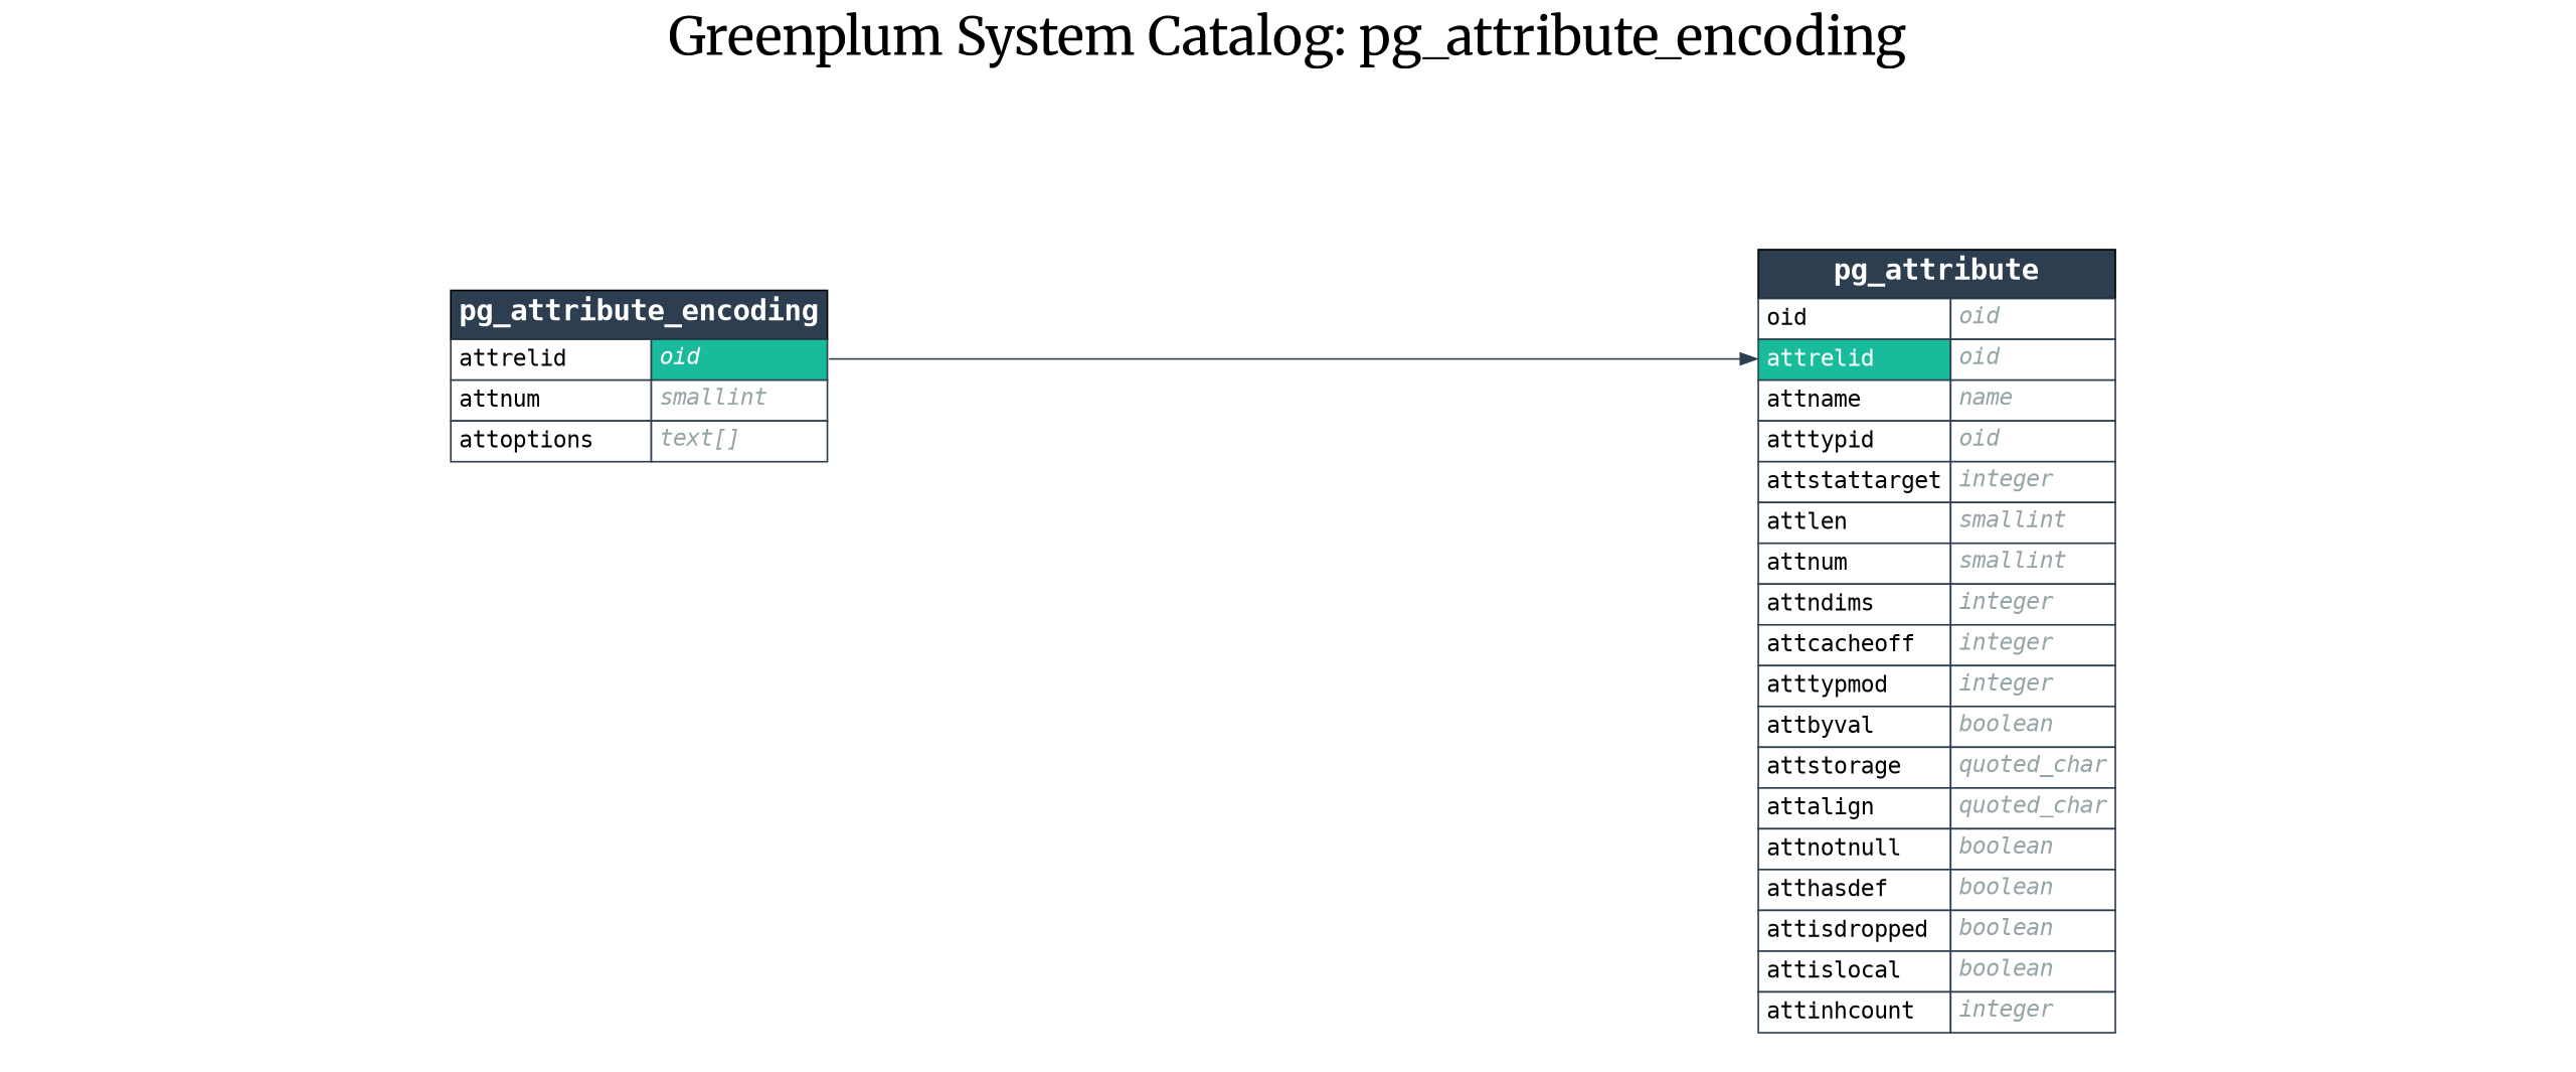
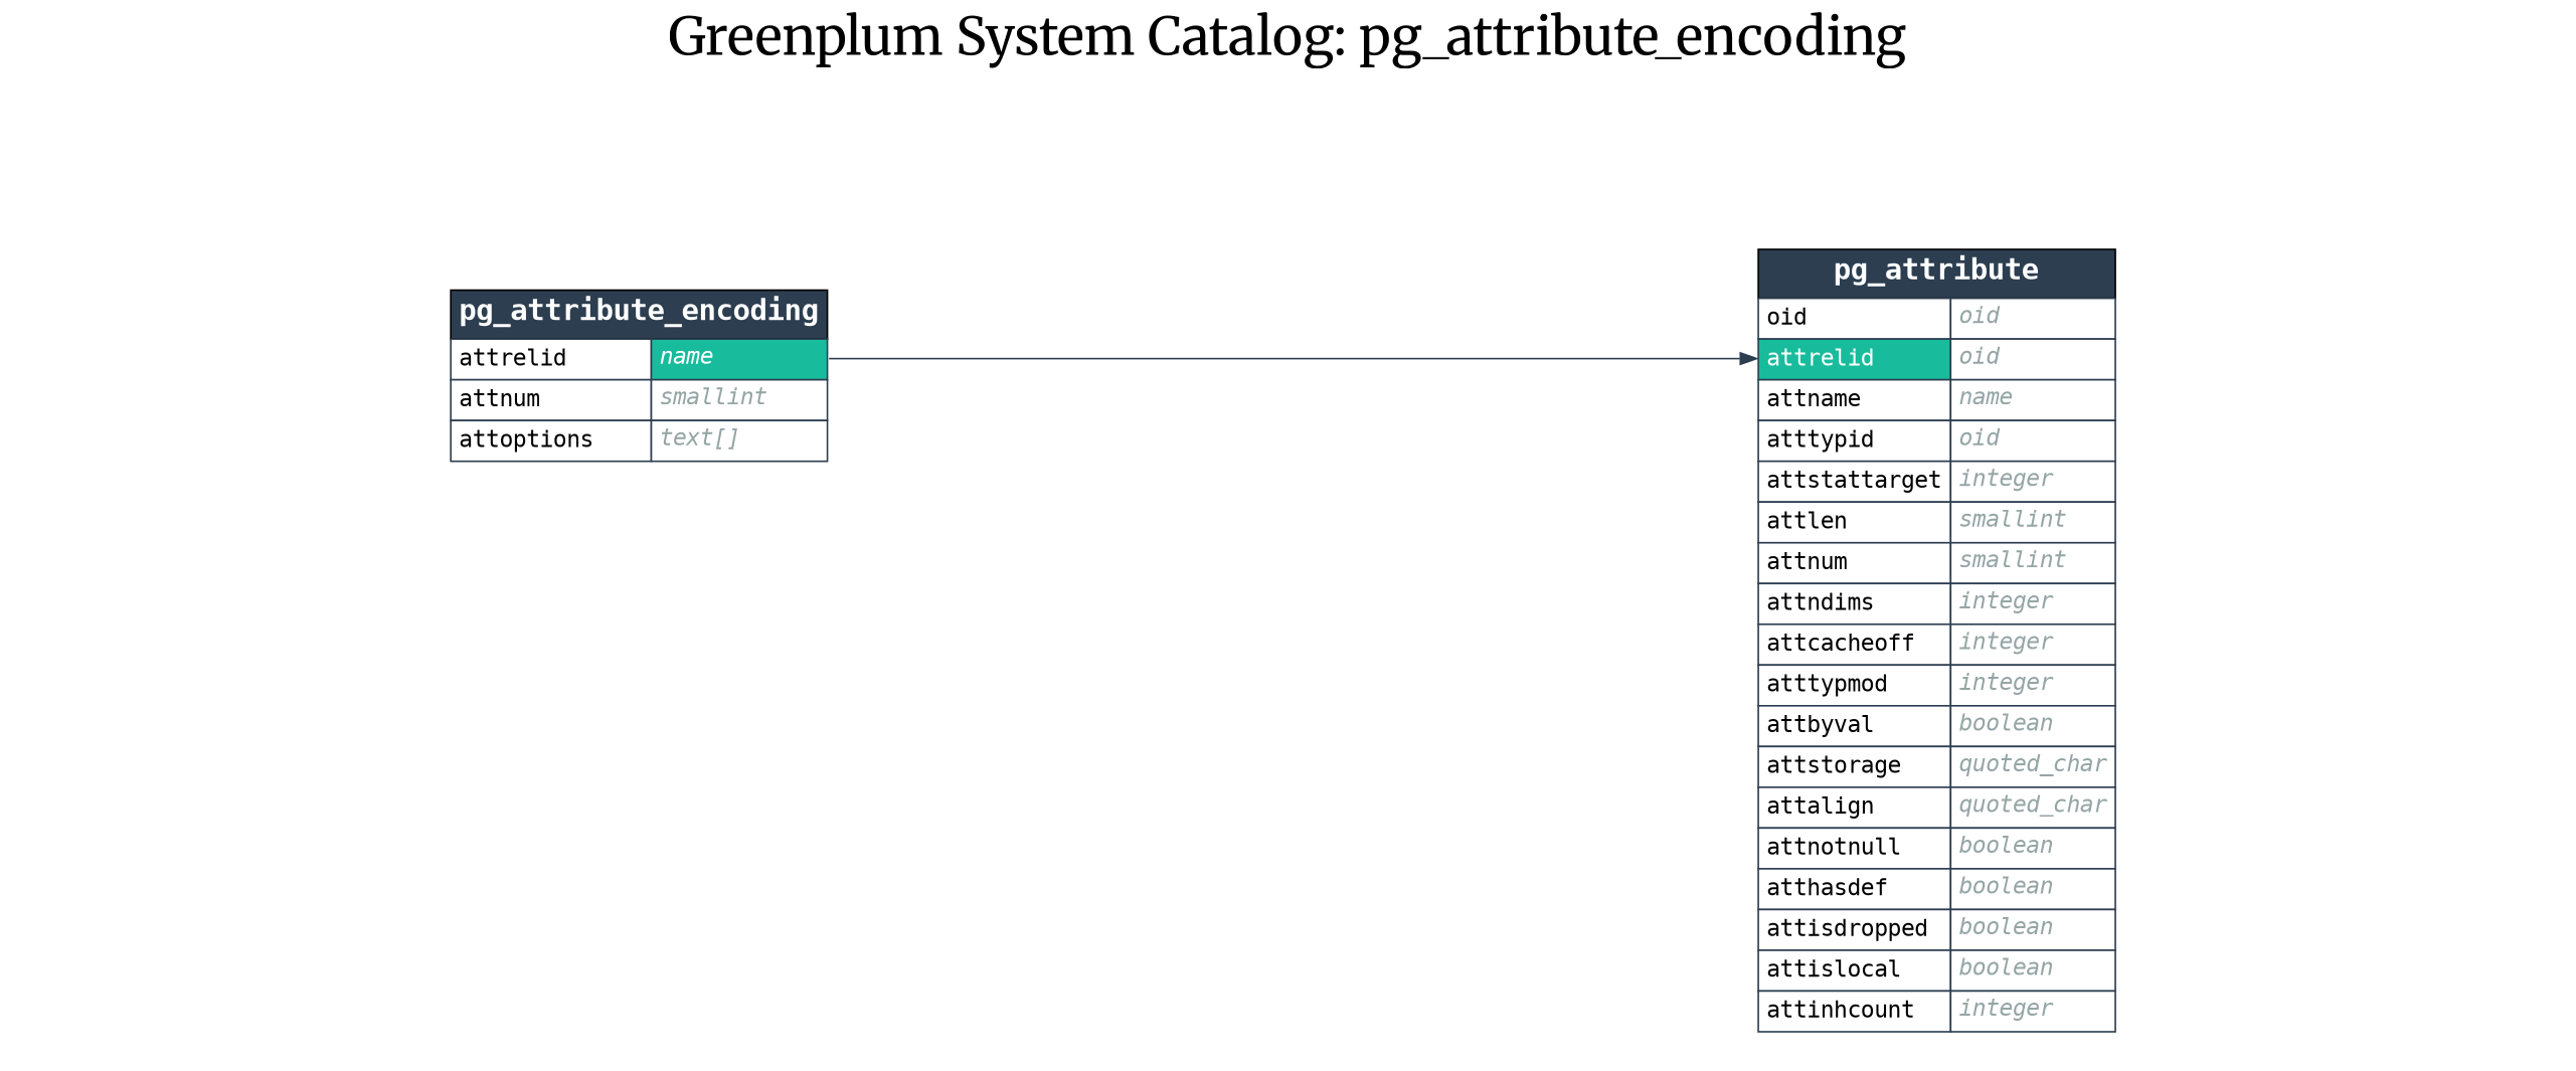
  digraph {
    fontname=Merriweather
    fontsize=32
    label="Greenplum System Catalog: pg_attribute_encoding"
    labelloc=t
    nodesep=0.5
    rankdir=LR
    ranksep=0.5
    node [shape=plaintext fontname=Merriweather]
-   n1 [label=<<FONT FACE="monospace"><TABLE BORDER="0" CELLBORDER="1" CELLSPACING="0" CELLPADDING="4"> <TR><TD BGCOLOR="#2c3e50" ALIGN="CENTER" COLSPAN="2"><FONT COLOR="#FFFFFF" POINT-SIZE="18"><B>pg_attribute_encoding</B></FONT></TD></TR>  <TR> <TD COLOR="#2c3e50" BGCOLOR="#FFFFFF" ALIGN="LEFT" PORT="attrelid_in"><FONT COLOR="#000000">attrelid</FONT></TD> <TD COLOR="#2c3e50" BGCOLOR="#18bc9c" ALIGN="LEFT" PORT="attrelid_out"><FONT COLOR="#FFFFFF"><I>oid</I></FONT></TD> </TR>  <TR> <TD COLOR="#2c3e50" BGCOLOR="#FFFFFF" ALIGN="LEFT" PORT="attnum_in"><FONT COLOR="#000000">attnum</FONT></TD> <TD COLOR="#2c3e50" BGCOLOR="#FFFFFF" ALIGN="LEFT" PORT="attnum_out"><FONT COLOR="#95a5a6"><I>smallint</I></FONT></TD> </TR>  <TR> <TD COLOR="#2c3e50" BGCOLOR="#FFFFFF" ALIGN="LEFT" PORT="attoptions_in"><FONT COLOR="#000000">attoptions</FONT></TD> <TD COLOR="#2c3e50" BGCOLOR="#FFFFFF" ALIGN="LEFT" PORT="attoptions_out"><FONT COLOR="#95a5a6"><I>text[]</I></FONT></TD> </TR>  </TABLE></FONT>>]
+   n1 [label=<<FONT FACE="monospace"><TABLE BORDER="0" CELLBORDER="1" CELLSPACING="0" CELLPADDING="4"> <TR><TD BGCOLOR="#2c3e50" ALIGN="CENTER" COLSPAN="2"><FONT COLOR="#FFFFFF" POINT-SIZE="18"><B>pg_attribute_encoding</B></FONT></TD></TR>  <TR> <TD COLOR="#2c3e50" BGCOLOR="#FFFFFF" ALIGN="LEFT" PORT="attrelid_in"><FONT COLOR="#000000">attrelid</FONT></TD> <TD COLOR="#2c3e50" BGCOLOR="#18bc9c" ALIGN="LEFT" PORT="attrelid_out"><FONT COLOR="#FFFFFF"><I>name</I></FONT></TD> </TR>  <TR> <TD COLOR="#2c3e50" BGCOLOR="#FFFFFF" ALIGN="LEFT" PORT="attnum_in"><FONT COLOR="#000000">attnum</FONT></TD> <TD COLOR="#2c3e50" BGCOLOR="#FFFFFF" ALIGN="LEFT" PORT="attnum_out"><FONT COLOR="#95a5a6"><I>smallint</I></FONT></TD> </TR>  <TR> <TD COLOR="#2c3e50" BGCOLOR="#FFFFFF" ALIGN="LEFT" PORT="attoptions_in"><FONT COLOR="#000000">attoptions</FONT></TD> <TD COLOR="#2c3e50" BGCOLOR="#FFFFFF" ALIGN="LEFT" PORT="attoptions_out"><FONT COLOR="#95a5a6"><I>text[]</I></FONT></TD> </TR>  </TABLE></FONT>>]
    n2 [label=<<FONT FACE="monospace"><TABLE BORDER="0" CELLBORDER="1" CELLSPACING="0" CELLPADDING="4"> <TR><TD BGCOLOR="#2c3e50" ALIGN="CENTER" COLSPAN="2"><FONT COLOR="#FFFFFF" POINT-SIZE="18"><B>pg_attribute</B></FONT></TD></TR>  <TR> <TD COLOR="#2c3e50" BGCOLOR="#FFFFFF" ALIGN="LEFT" PORT="oid_in"><FONT COLOR="#000000">oid</FONT></TD> <TD COLOR="#2c3e50" BGCOLOR="#FFFFFF" ALIGN="LEFT" PORT="oid_out"><FONT COLOR="#95a5a6"><I>oid</I></FONT></TD> </TR>  <TR> <TD COLOR="#2c3e50" BGCOLOR="#18bc9c" ALIGN="LEFT" PORT="attrelid_in"><FONT COLOR="#FFFFFF">attrelid</FONT></TD> <TD COLOR="#2c3e50" BGCOLOR="#FFFFFF" ALIGN="LEFT" PORT="attrelid_out"><FONT COLOR="#95a5a6"><I>oid</I></FONT></TD> </TR>  <TR> <TD COLOR="#2c3e50" BGCOLOR="#FFFFFF" ALIGN="LEFT" PORT="attname_in"><FONT COLOR="#000000">attname</FONT></TD> <TD COLOR="#2c3e50" BGCOLOR="#FFFFFF" ALIGN="LEFT" PORT="attname_out"><FONT COLOR="#95a5a6"><I>name</I></FONT></TD> </TR>  <TR> <TD COLOR="#2c3e50" BGCOLOR="#FFFFFF" ALIGN="LEFT" PORT="atttypid_in"><FONT COLOR="#000000">atttypid</FONT></TD> <TD COLOR="#2c3e50" BGCOLOR="#FFFFFF" ALIGN="LEFT" PORT="atttypid_out"><FONT COLOR="#95a5a6"><I>oid</I></FONT></TD> </TR>  <TR> <TD COLOR="#2c3e50" BGCOLOR="#FFFFFF" ALIGN="LEFT" PORT="attstattarget_in"><FONT COLOR="#000000">attstattarget</FONT></TD> <TD COLOR="#2c3e50" BGCOLOR="#FFFFFF" ALIGN="LEFT" PORT="attstattarget_out"><FONT COLOR="#95a5a6"><I>integer</I></FONT></TD> </TR>  <TR> <TD COLOR="#2c3e50" BGCOLOR="#FFFFFF" ALIGN="LEFT" PORT="attlen_in"><FONT COLOR="#000000">attlen</FONT></TD> <TD COLOR="#2c3e50" BGCOLOR="#FFFFFF" ALIGN="LEFT" PORT="attlen_out"><FONT COLOR="#95a5a6"><I>smallint</I></FONT></TD> </TR>  <TR> <TD COLOR="#2c3e50" BGCOLOR="#FFFFFF" ALIGN="LEFT" PORT="attnum_in"><FONT COLOR="#000000">attnum</FONT></TD> <TD COLOR="#2c3e50" BGCOLOR="#FFFFFF" ALIGN="LEFT" PORT="attnum_out"><FONT COLOR="#95a5a6"><I>smallint</I></FONT></TD> </TR>  <TR> <TD COLOR="#2c3e50" BGCOLOR="#FFFFFF" ALIGN="LEFT" PORT="attndims_in"><FONT COLOR="#000000">attndims</FONT></TD> <TD COLOR="#2c3e50" BGCOLOR="#FFFFFF" ALIGN="LEFT" PORT="attndims_out"><FONT COLOR="#95a5a6"><I>integer</I></FONT></TD> </TR>  <TR> <TD COLOR="#2c3e50" BGCOLOR="#FFFFFF" ALIGN="LEFT" PORT="attcacheoff_in"><FONT COLOR="#000000">attcacheoff</FONT></TD> <TD COLOR="#2c3e50" BGCOLOR="#FFFFFF" ALIGN="LEFT" PORT="attcacheoff_out"><FONT COLOR="#95a5a6"><I>integer</I></FONT></TD> </TR>  <TR> <TD COLOR="#2c3e50" BGCOLOR="#FFFFFF" ALIGN="LEFT" PORT="atttypmod_in"><FONT COLOR="#000000">atttypmod</FONT></TD> <TD COLOR="#2c3e50" BGCOLOR="#FFFFFF" ALIGN="LEFT" PORT="atttypmod_out"><FONT COLOR="#95a5a6"><I>integer</I></FONT></TD> </TR>  <TR> <TD COLOR="#2c3e50" BGCOLOR="#FFFFFF" ALIGN="LEFT" PORT="attbyval_in"><FONT COLOR="#000000">attbyval</FONT></TD> <TD COLOR="#2c3e50" BGCOLOR="#FFFFFF" ALIGN="LEFT" PORT="attbyval_out"><FONT COLOR="#95a5a6"><I>boolean</I></FONT></TD> </TR>  <TR> <TD COLOR="#2c3e50" BGCOLOR="#FFFFFF" ALIGN="LEFT" PORT="attstorage_in"><FONT COLOR="#000000">attstorage</FONT></TD> <TD COLOR="#2c3e50" BGCOLOR="#FFFFFF" ALIGN="LEFT" PORT="attstorage_out"><FONT COLOR="#95a5a6"><I>quoted_char</I></FONT></TD> </TR>  <TR> <TD COLOR="#2c3e50" BGCOLOR="#FFFFFF" ALIGN="LEFT" PORT="attalign_in"><FONT COLOR="#000000">attalign</FONT></TD> <TD COLOR="#2c3e50" BGCOLOR="#FFFFFF" ALIGN="LEFT" PORT="attalign_out"><FONT COLOR="#95a5a6"><I>quoted_char</I></FONT></TD> </TR>  <TR> <TD COLOR="#2c3e50" BGCOLOR="#FFFFFF" ALIGN="LEFT" PORT="attnotnull_in"><FONT COLOR="#000000">attnotnull</FONT></TD> <TD COLOR="#2c3e50" BGCOLOR="#FFFFFF" ALIGN="LEFT" PORT="attnotnull_out"><FONT COLOR="#95a5a6"><I>boolean</I></FONT></TD> </TR>  <TR> <TD COLOR="#2c3e50" BGCOLOR="#FFFFFF" ALIGN="LEFT" PORT="atthasdef_in"><FONT COLOR="#000000">atthasdef</FONT></TD> <TD COLOR="#2c3e50" BGCOLOR="#FFFFFF" ALIGN="LEFT" PORT="atthasdef_out"><FONT COLOR="#95a5a6"><I>boolean</I></FONT></TD> </TR>  <TR> <TD COLOR="#2c3e50" BGCOLOR="#FFFFFF" ALIGN="LEFT" PORT="attisdropped_in"><FONT COLOR="#000000">attisdropped</FONT></TD> <TD COLOR="#2c3e50" BGCOLOR="#FFFFFF" ALIGN="LEFT" PORT="attisdropped_out"><FONT COLOR="#95a5a6"><I>boolean</I></FONT></TD> </TR>  <TR> <TD COLOR="#2c3e50" BGCOLOR="#FFFFFF" ALIGN="LEFT" PORT="attislocal_in"><FONT COLOR="#000000">attislocal</FONT></TD> <TD COLOR="#2c3e50" BGCOLOR="#FFFFFF" ALIGN="LEFT" PORT="attislocal_out"><FONT COLOR="#95a5a6"><I>boolean</I></FONT></TD> </TR>  <TR> <TD COLOR="#2c3e50" BGCOLOR="#FFFFFF" ALIGN="LEFT" PORT="attinhcount_in"><FONT COLOR="#000000">attinhcount</FONT></TD> <TD COLOR="#2c3e50" BGCOLOR="#FFFFFF" ALIGN="LEFT" PORT="attinhcount_out"><FONT COLOR="#95a5a6"><I>integer</I></FONT></TD> </TR>  </TABLE></FONT>>]
    subgraph cluster_1 {
      rankdir=TB
      style=invis
    }
    subgraph cluster_2 {
      rankdir=TB
      style=invis
      n1
    }
    subgraph cluster_3 {
      rankdir=TB
      style=invis
      n2
    }
    n1 -> n2 [color="#2c3e50" headport=attrelid_in penwidth=1 tailport=attrelid_out fontname=Merriweather]
  }
